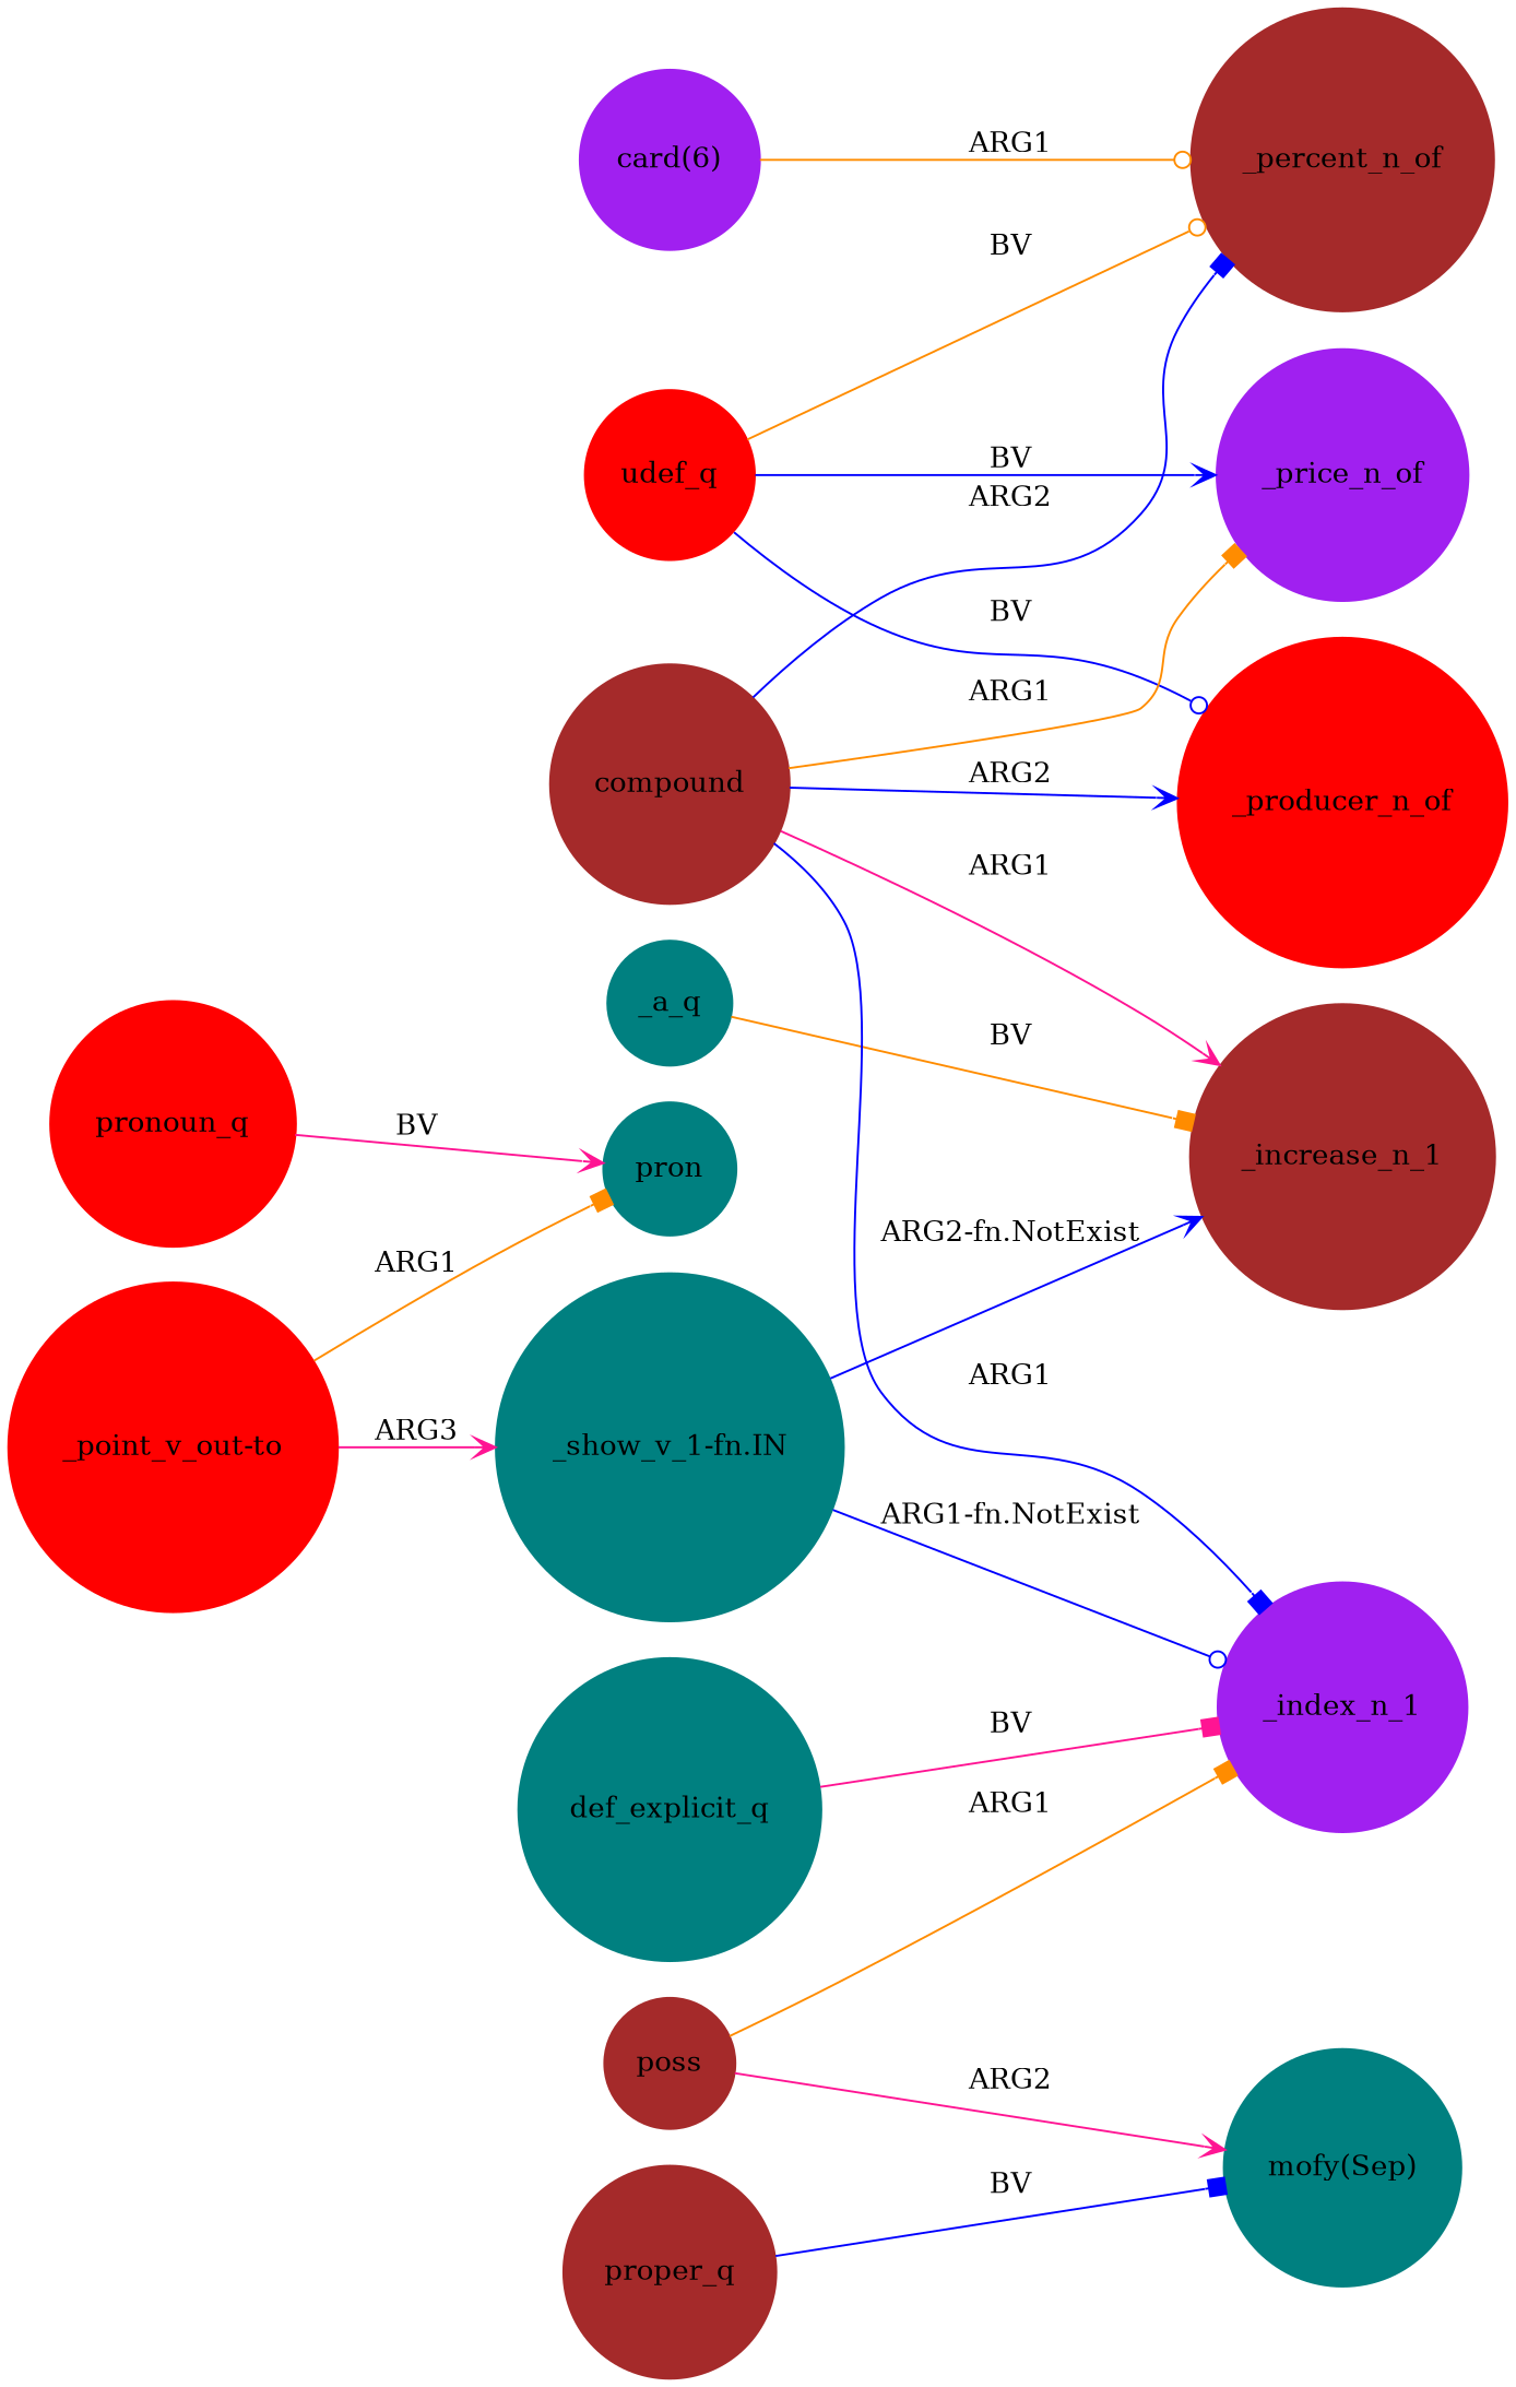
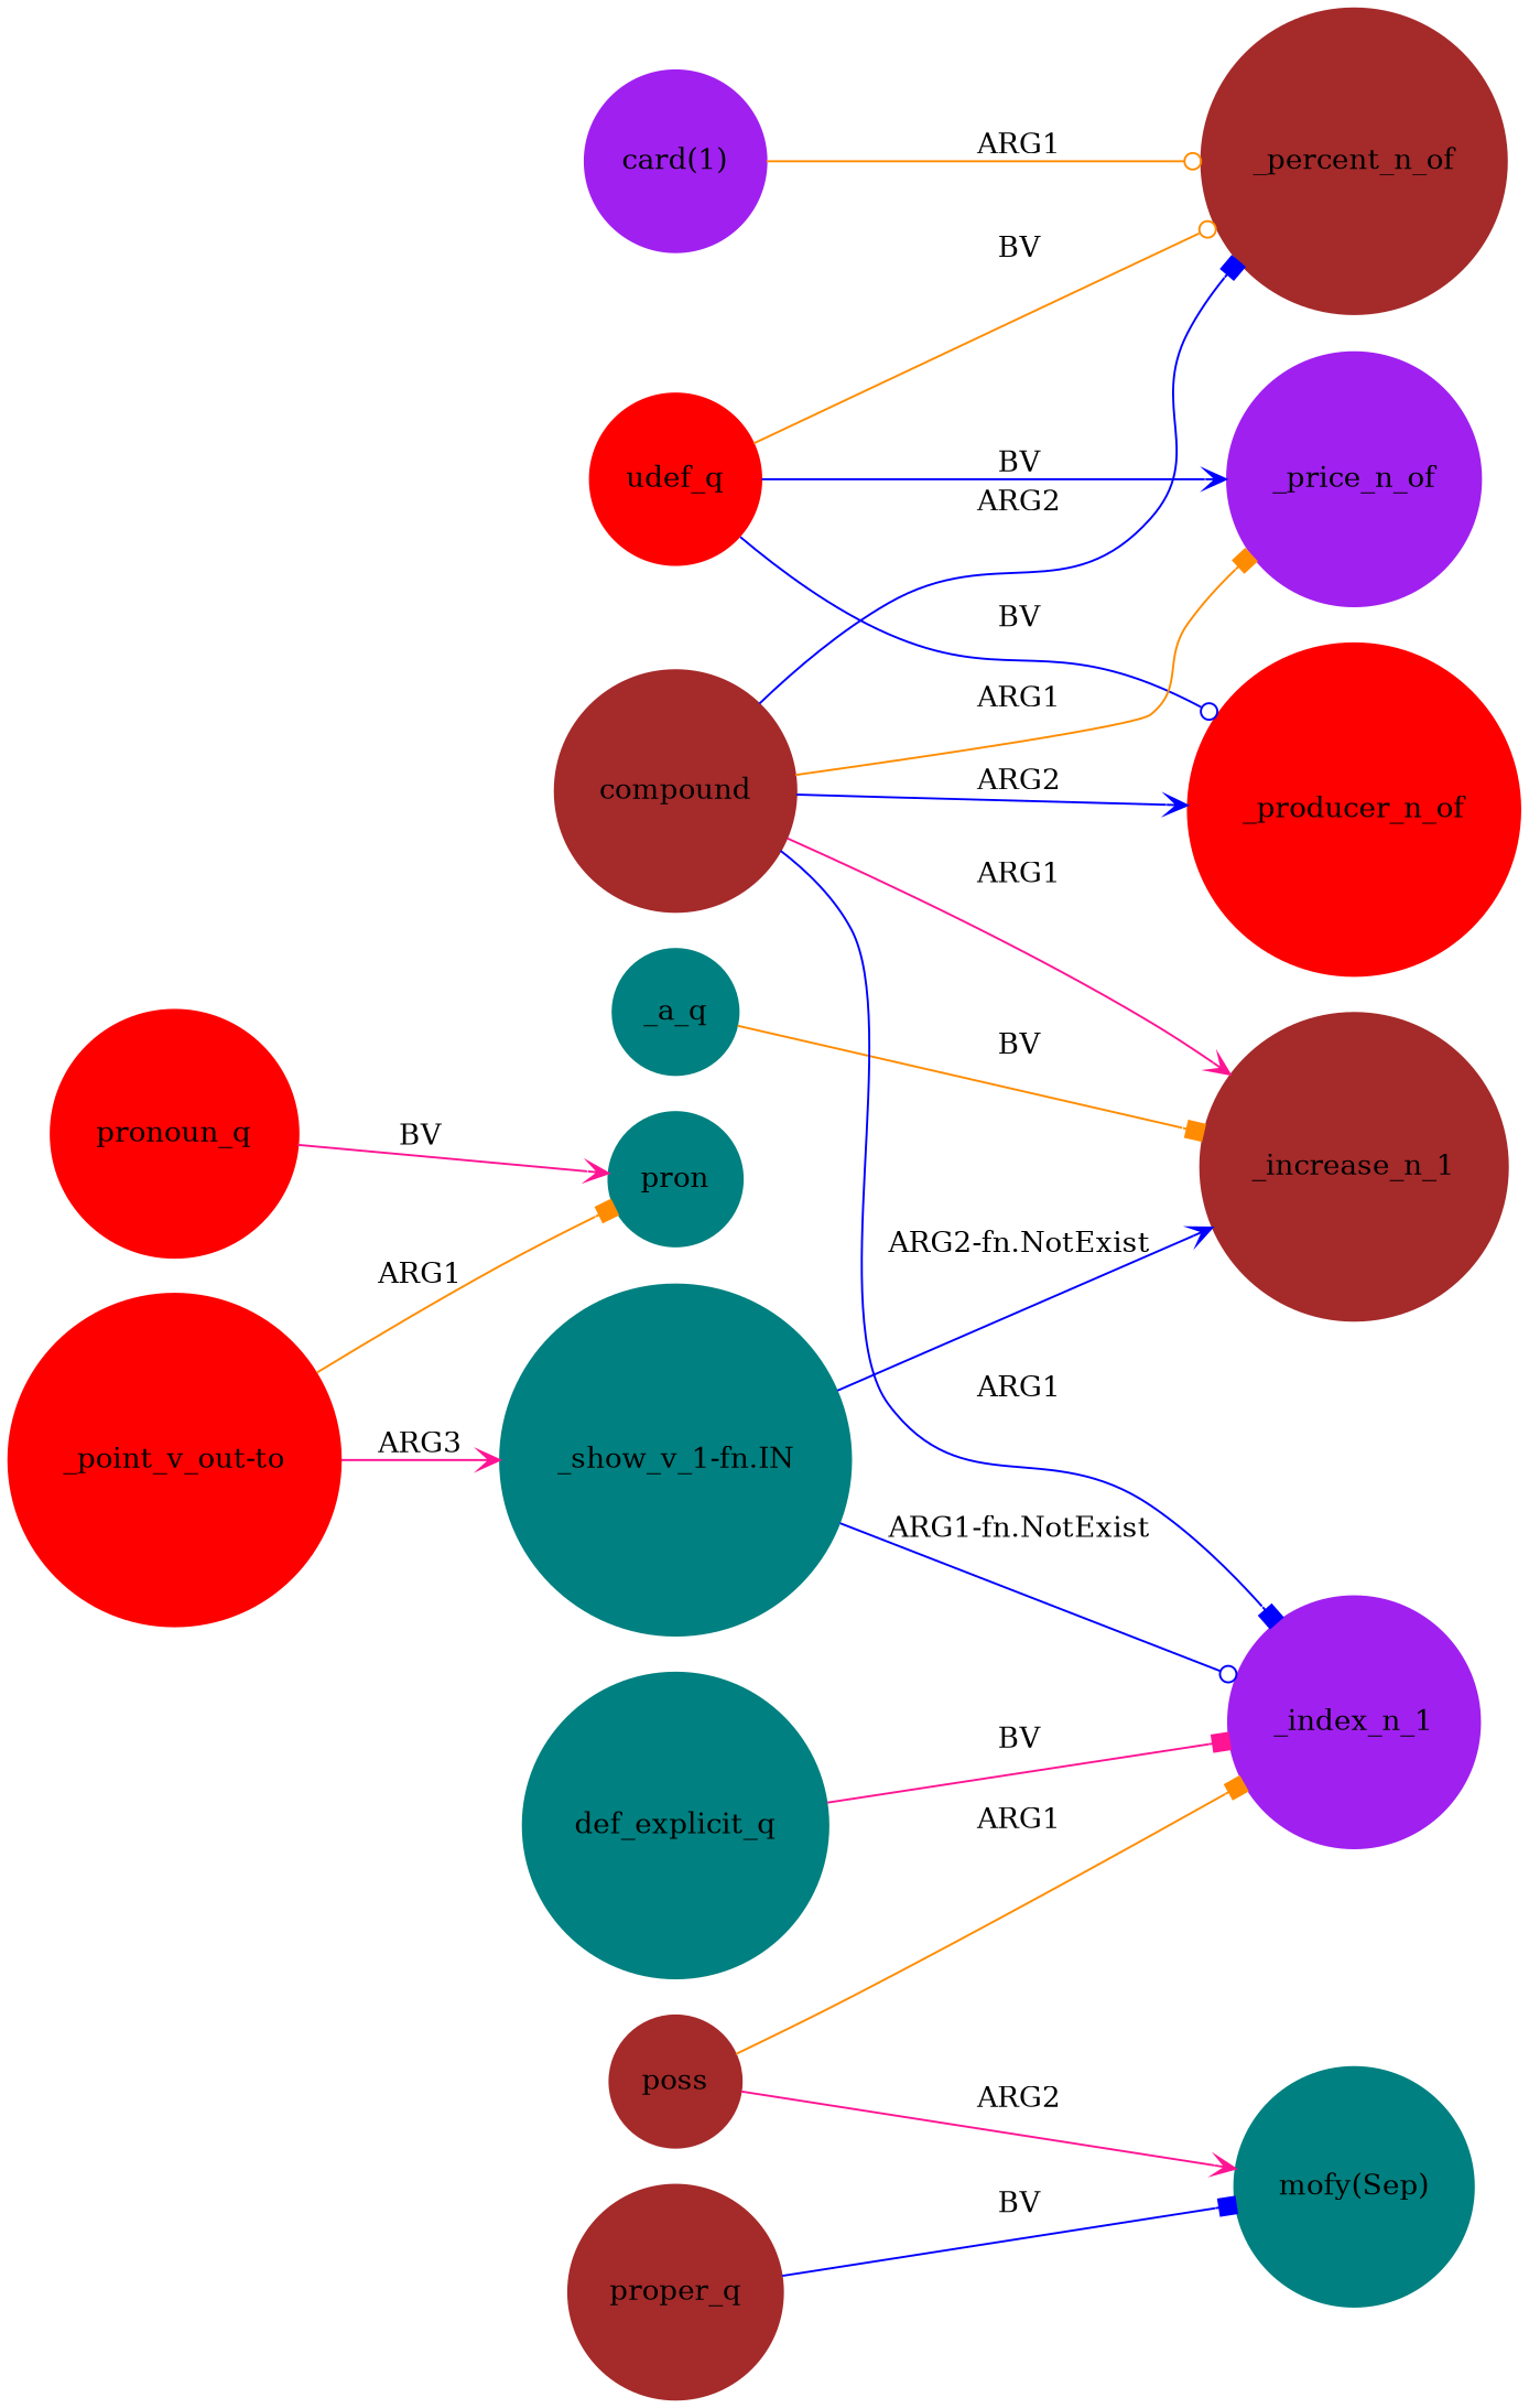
  digraph {
    rankdir=LR
    node [shape=circle style=filled color=brown]
    edge [color=blue arrowhead=box]
-   "card(1)" [color=purple label="card(6)"]
+   "card(1)" [color=purple]
    _percent_n_of
    "_show_v_1-fn.IN" [color=teal]
    _increase_n_1
    _index_n_1 [color=purple]
    _a_q [color=teal]
    udef_q [color=red]
    _price_n_of [color=purple]
    _producer_n_of [color=red]
    def_explicit_q [color=teal]
    proper_q
    "mofy(Sep)" [color=teal]
    compound
    pronoun_q [color=red]
    pron [color=teal]
    poss
    "_point_v_out-to" [color=red]
    "card(1)" -> _percent_n_of [label=ARG1 color=darkorange arrowhead=odot]
    "_show_v_1-fn.IN" -> _increase_n_1 [label="ARG2-fn.NotExist" arrowhead=vee]
    "_show_v_1-fn.IN" -> _index_n_1 [label="ARG1-fn.NotExist" arrowhead=odot]
    _a_q -> _increase_n_1 [label=BV color=darkorange]
    udef_q -> _percent_n_of [label=BV color=darkorange arrowhead=odot]
    udef_q -> _price_n_of [label=BV arrowhead=vee]
    udef_q -> _producer_n_of [label=BV arrowhead=odot]
    def_explicit_q -> _index_n_1 [label=BV color=deeppink]
    proper_q -> "mofy(Sep)" [label=BV]
    compound -> _percent_n_of [label=ARG2]
    compound -> _increase_n_1 [label=ARG1 color=deeppink arrowhead=vee]
    compound -> _index_n_1 [label=ARG1]
    compound -> _price_n_of [label=ARG1 color=darkorange]
    compound -> _producer_n_of [label=ARG2 arrowhead=vee]
    pronoun_q -> pron [label=BV color=deeppink arrowhead=vee]
    poss -> _index_n_1 [label=ARG1 color=darkorange]
    poss -> "mofy(Sep)" [label=ARG2 color=deeppink arrowhead=vee]
    "_point_v_out-to" -> "_show_v_1-fn.IN" [label=ARG3 color=deeppink arrowhead=vee]
    "_point_v_out-to" -> pron [label=ARG1 color=darkorange]
  }
